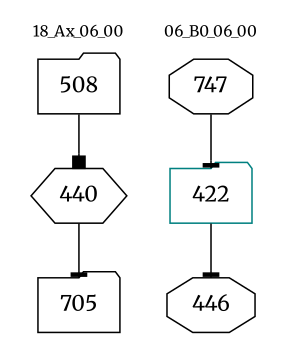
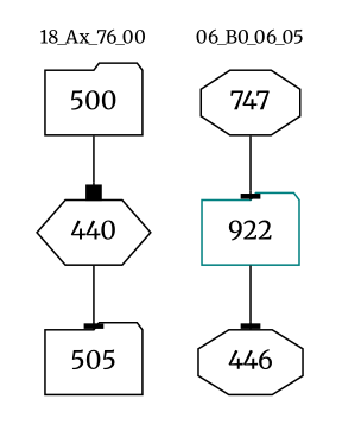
  digraph {
    fontname=Merriweather
    node [color=black fontname=Merriweather shape=folder]
    edge [arrowhead=tee color=black fontname=Merriweather]
-   n1 [label=508]
+   n1 [label=500]
    n2 [label=440 shape=hexagon]
-   n3 [label=705]
+   n3 [label=505]
    n4 [label=747 shape=octagon]
-   n5 [color=teal label=422]
+   n5 [color=teal label=922]
    n6 [label=446 shape=octagon]
    subgraph cluster_1 {
      color=white
      fontsize=10
-     label="18_Ax_06_00"
+     label="18_Ax_76_00"
      n1
      n2
      n3
    }
    subgraph cluster_2 {
      color=white
      fontsize=10
-     label="06_B0_06_00"
+     label="06_B0_06_05"
      n4
      n5
      n6
    }
    n1 -> n2 [arrowhead=box]
    n2 -> n3
    n4 -> n5
    n5 -> n6
  }
